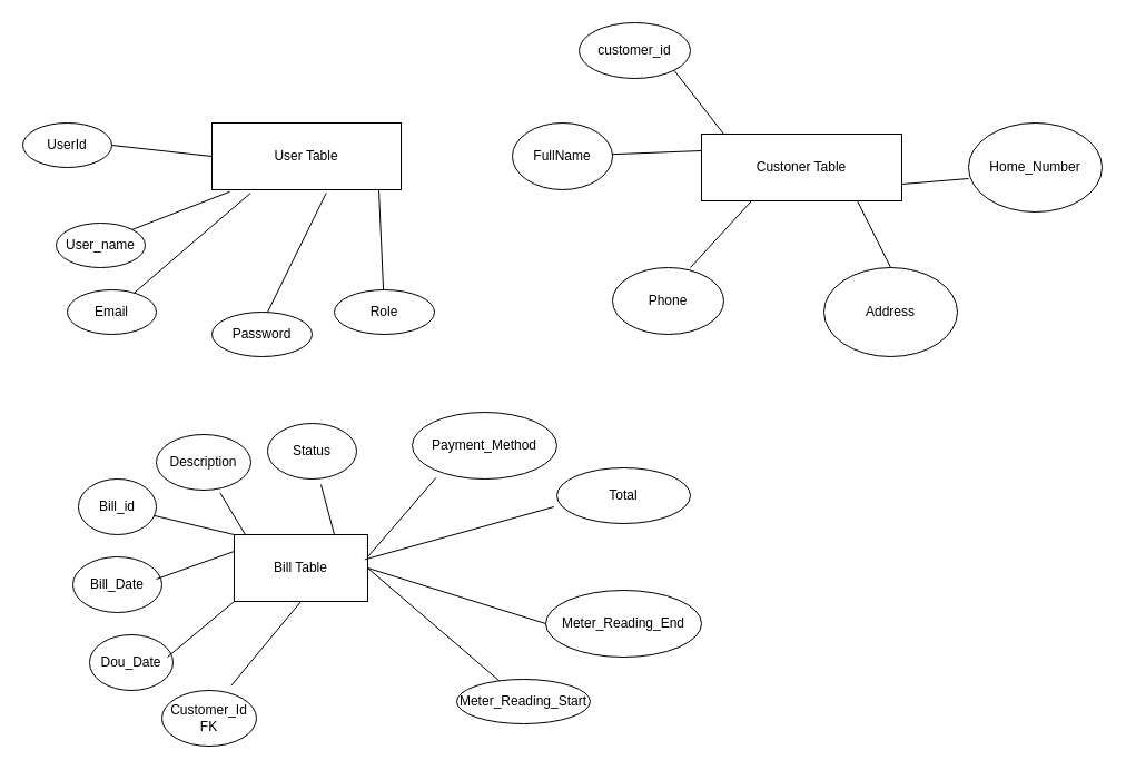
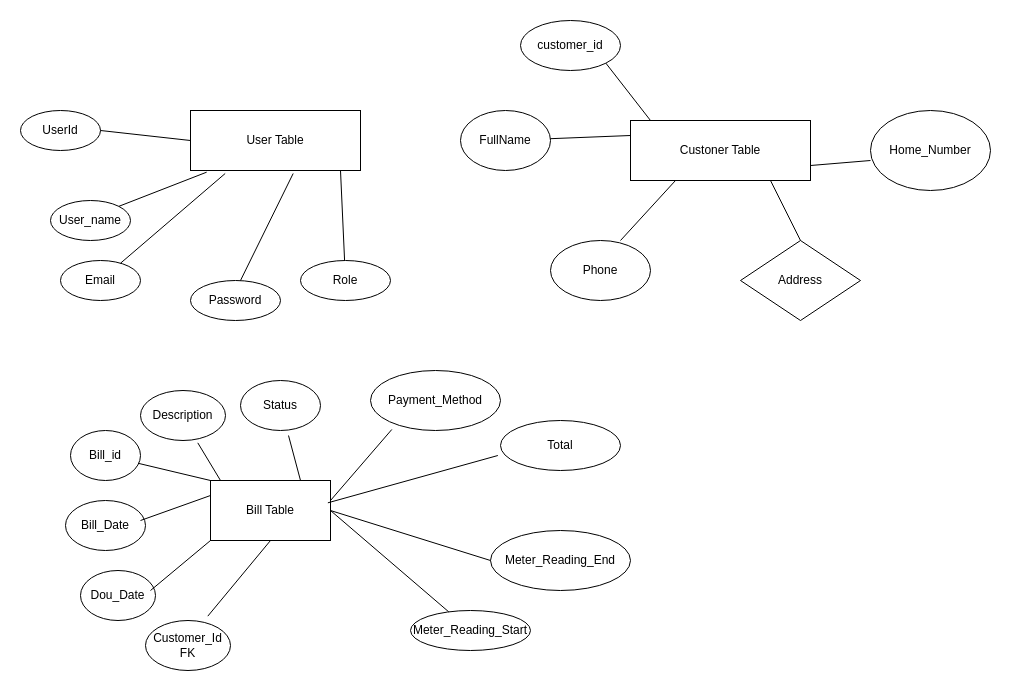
  <mxCell id="0" />
  <mxCell id="1" parent="0" />
  <mxCell id="2" value="User Table" style="rounded=0;whiteSpace=wrap;html=1;" vertex="1" parent="1"><mxGeometry x="190" y="110" width="170" height="60" as="geometry" /></mxCell>
  <mxCell id="3" value="UserId" style="ellipse;whiteSpace=wrap;html=1;" vertex="1" parent="1"><mxGeometry x="20" y="110" width="80" height="40" as="geometry" /></mxCell>
  <mxCell id="4" value="User_name" style="ellipse;whiteSpace=wrap;html=1;" vertex="1" parent="1"><mxGeometry x="50" y="200" width="80" height="40" as="geometry" /></mxCell>
  <mxCell id="5" value="Password" style="ellipse;whiteSpace=wrap;html=1;" vertex="1" parent="1"><mxGeometry x="190" y="280" width="90" height="40" as="geometry" /></mxCell>
  <mxCell id="6" value="Email" style="ellipse;whiteSpace=wrap;html=1;" vertex="1" parent="1"><mxGeometry x="60" y="260" width="80" height="40" as="geometry" /></mxCell>
  <mxCell id="7" value="Role" style="ellipse;whiteSpace=wrap;html=1;" vertex="1" parent="1"><mxGeometry x="300" y="260" width="90" height="40" as="geometry" /></mxCell>
  <mxCell id="8" value="" style="endArrow=none;html=1;entryX=0.095;entryY=1.028;entryDx=0;entryDy=0;entryPerimeter=0;exitX=1;exitY=0;exitDx=0;exitDy=0;" edge="1" parent="1" source="4" target="2"><mxGeometry width="50" height="50" relative="1" as="geometry"><mxPoint x="140" y="270" as="sourcePoint" /><mxPoint x="190" y="220" as="targetPoint" /></mxGeometry></mxCell>
  <mxCell id="9" value="" style="endArrow=none;html=1;entryX=0.204;entryY=1.05;entryDx=0;entryDy=0;entryPerimeter=0;" edge="1" parent="1" source="6" target="2"><mxGeometry width="50" height="50" relative="1" as="geometry"><mxPoint x="140" y="330" as="sourcePoint" /><mxPoint x="190" y="280" as="targetPoint" /></mxGeometry></mxCell>
  <mxCell id="10" value="" style="endArrow=none;html=1;" edge="1" parent="1" source="7"><mxGeometry width="50" height="50" relative="1" as="geometry"><mxPoint x="280" y="240" as="sourcePoint" /><mxPoint x="340" y="170" as="targetPoint" /></mxGeometry></mxCell>
  <mxCell id="11" value="" style="endArrow=none;html=1;exitX=1;exitY=0.5;exitDx=0;exitDy=0;" edge="1" parent="1" source="3"><mxGeometry width="50" height="50" relative="1" as="geometry"><mxPoint x="130" y="170" as="sourcePoint" /><mxPoint x="190" y="140" as="targetPoint" /></mxGeometry></mxCell>
  <mxCell id="12" value="" style="endArrow=none;html=1;entryX=0.604;entryY=1.05;entryDx=0;entryDy=0;entryPerimeter=0;" edge="1" parent="1" target="2"><mxGeometry width="50" height="50" relative="1" as="geometry"><mxPoint x="240" y="280" as="sourcePoint" /><mxPoint x="300" y="180" as="targetPoint" /></mxGeometry></mxCell>
  <mxCell id="13" value="Custoner Table" style="rounded=0;whiteSpace=wrap;html=1;" vertex="1" parent="1"><mxGeometry x="630" y="120" width="180" height="60" as="geometry" /></mxCell>
  <mxCell id="14" value="FullName" style="ellipse;whiteSpace=wrap;html=1;" vertex="1" parent="1"><mxGeometry x="460" y="110" width="90" height="60" as="geometry" /></mxCell>
- <mxCell id="15" value="Address" style="ellipse;whiteSpace=wrap;html=1;" vertex="1" parent="1"><mxGeometry y="240" width="120" height="80" as="geometry" x="740" /></mxCell>
+ <mxCell id="15" value="Address" style="rhombus;whiteSpace=wrap;html=1;" vertex="1" parent="1"><mxGeometry y="240" width="120" height="80" as="geometry" x="740" /></mxCell>
  <mxCell id="16" value="Home_Number" style="ellipse;whiteSpace=wrap;html=1;" vertex="1" parent="1"><mxGeometry x="870" y="110" width="120" height="80" as="geometry" /></mxCell>
  <mxCell id="17" value="Phone" style="ellipse;whiteSpace=wrap;html=1;" vertex="1" parent="1"><mxGeometry x="550" y="240" width="100" height="60" as="geometry" /></mxCell>
  <mxCell id="18" value="" style="endArrow=none;html=1;entryX=0;entryY=0.25;entryDx=0;entryDy=0;" edge="1" parent="1" source="14" target="13"><mxGeometry width="50" height="50" relative="1" as="geometry"><mxPoint x="560" y="170" as="sourcePoint" /><mxPoint x="610" y="120" as="targetPoint" /></mxGeometry></mxCell>
  <mxCell id="19" value="" style="endArrow=none;html=1;entryX=0.25;entryY=1;entryDx=0;entryDy=0;" edge="1" parent="1" target="13"><mxGeometry width="50" height="50" relative="1" as="geometry"><mxPoint x="620" y="240" as="sourcePoint" /><mxPoint x="670" y="190" as="targetPoint" /></mxGeometry></mxCell>
  <mxCell id="20" value="" style="endArrow=none;html=1;exitX=0.5;exitY=0;exitDx=0;exitDy=0;" edge="1" parent="1" source="15"><mxGeometry width="50" height="50" relative="1" as="geometry"><mxPoint x="790" y="230" as="sourcePoint" /><mxPoint x="770" y="180" as="targetPoint" /></mxGeometry></mxCell>
  <mxCell id="21" value="" style="endArrow=none;html=1;exitX=1;exitY=0.75;exitDx=0;exitDy=0;" edge="1" parent="1" source="13"><mxGeometry width="50" height="50" relative="1" as="geometry"><mxPoint x="820" y="210" as="sourcePoint" /><mxPoint x="870" y="160" as="targetPoint" /></mxGeometry></mxCell>
  <mxCell id="22" value="Bill Table" style="rounded=0;whiteSpace=wrap;html=1;" vertex="1" parent="1"><mxGeometry x="210" y="480" width="120" height="60" as="geometry" /></mxCell>
  <mxCell id="23" value="Bill_Date" style="ellipse;whiteSpace=wrap;html=1;" vertex="1" parent="1"><mxGeometry x="65" y="500" width="80" height="50" as="geometry" /></mxCell>
  <mxCell id="24" value="Dou_Date" style="ellipse;whiteSpace=wrap;html=1;" vertex="1" parent="1"><mxGeometry x="80" y="570" width="75" height="50" as="geometry" /></mxCell>
  <mxCell id="25" value="Bill_id" style="ellipse;whiteSpace=wrap;html=1;" vertex="1" parent="1"><mxGeometry x="70" y="430" width="70" height="50" as="geometry" /></mxCell>
  <mxCell id="26" value="Customer_Id&lt;br&gt;FK" style="ellipse;whiteSpace=wrap;html=1;" vertex="1" parent="1"><mxGeometry x="145" y="620" width="85" height="50" as="geometry" /></mxCell>
  <mxCell id="27" value="customer_id" style="ellipse;whiteSpace=wrap;html=1;" vertex="1" parent="1"><mxGeometry x="520" y="20" width="100" height="50" as="geometry" /></mxCell>
  <mxCell id="28" value="Status" style="ellipse;whiteSpace=wrap;html=1;" vertex="1" parent="1"><mxGeometry x="240" y="380" width="80" height="50" as="geometry" /></mxCell>
  <mxCell id="29" value="Description" style="ellipse;whiteSpace=wrap;html=1;" vertex="1" parent="1"><mxGeometry x="140" y="390" width="85" height="50" as="geometry" /></mxCell>
  <mxCell id="30" value="" style="endArrow=none;html=1;entryX=0.6;entryY=1.1;entryDx=0;entryDy=0;entryPerimeter=0;" edge="1" parent="1" target="28"><mxGeometry width="50" height="50" relative="1" as="geometry"><mxPoint x="300" y="480" as="sourcePoint" /><mxPoint x="350" y="430" as="targetPoint" /></mxGeometry></mxCell>
  <mxCell id="31" value="" style="endArrow=none;html=1;exitX=0.733;exitY=-0.087;exitDx=0;exitDy=0;exitPerimeter=0;" edge="1" parent="1" source="26"><mxGeometry width="50" height="50" relative="1" as="geometry"><mxPoint x="220" y="590" as="sourcePoint" /><mxPoint x="270" y="540" as="targetPoint" /></mxGeometry></mxCell>
  <mxCell id="32" value="" style="endArrow=none;html=1;entryX=0;entryY=0.25;entryDx=0;entryDy=0;" edge="1" parent="1" target="22"><mxGeometry width="50" height="50" relative="1" as="geometry"><mxPoint x="140" y="520" as="sourcePoint" /><mxPoint x="190" y="470" as="targetPoint" /></mxGeometry></mxCell>
  <mxCell id="33" value="" style="endArrow=none;html=1;" edge="1" parent="1"><mxGeometry width="50" height="50" relative="1" as="geometry"><mxPoint x="150" y="590" as="sourcePoint" /><mxPoint x="210" y="540" as="targetPoint" /></mxGeometry></mxCell>
  <mxCell id="34" value="" style="endArrow=none;html=1;entryX=0;entryY=0;entryDx=0;entryDy=0;" edge="1" parent="1" source="25" target="22"><mxGeometry width="50" height="50" relative="1" as="geometry"><mxPoint x="160" y="500" as="sourcePoint" /><mxPoint x="210" y="450" as="targetPoint" /></mxGeometry></mxCell>
  <mxCell id="35" value="" style="endArrow=none;html=1;entryX=0.674;entryY=1.047;entryDx=0;entryDy=0;entryPerimeter=0;" edge="1" parent="1" target="29"><mxGeometry width="50" height="50" relative="1" as="geometry"><mxPoint x="220" y="480" as="sourcePoint" /><mxPoint x="270" y="430" as="targetPoint" /></mxGeometry></mxCell>
  <mxCell id="36" value="Meter_Reading_Start" style="ellipse;whiteSpace=wrap;html=1;" vertex="1" parent="1"><mxGeometry x="410" y="610" width="120" height="40" as="geometry" /></mxCell>
  <mxCell id="37" value="" style="endArrow=none;html=1;" edge="1" parent="1" target="36"><mxGeometry width="50" height="50" relative="1" as="geometry"><mxPoint x="330" y="510" as="sourcePoint" /><mxPoint x="380" y="520" as="targetPoint" /></mxGeometry></mxCell>
  <mxCell id="38" value="Meter_Reading_End" style="ellipse;whiteSpace=wrap;html=1;" vertex="1" parent="1"><mxGeometry x="490" y="530" width="140" height="60" as="geometry" /></mxCell>
  <mxCell id="39" value="Payment_Method" style="ellipse;whiteSpace=wrap;html=1;" vertex="1" parent="1"><mxGeometry x="370" y="370" width="130" height="60" as="geometry" /></mxCell>
  <mxCell id="40" value="" style="endArrow=none;html=1;entryX=0;entryY=0.5;entryDx=0;entryDy=0;" edge="1" parent="1" target="38"><mxGeometry width="50" height="50" relative="1" as="geometry"><mxPoint x="330" y="510" as="sourcePoint" /><mxPoint x="530" y="520" as="targetPoint" /></mxGeometry></mxCell>
  <mxCell id="41" value="" style="endArrow=none;html=1;entryX=0.164;entryY=0.983;entryDx=0;entryDy=0;entryPerimeter=0;" edge="1" parent="1" target="39"><mxGeometry width="50" height="50" relative="1" as="geometry"><mxPoint x="330" y="500" as="sourcePoint" /><mxPoint x="380" y="450" as="targetPoint" /></mxGeometry></mxCell>
  <mxCell id="42" value="Total" style="ellipse;whiteSpace=wrap;html=1;" vertex="1" parent="1"><mxGeometry x="500" y="420" width="120" height="50" as="geometry" /></mxCell>
  <mxCell id="43" value="" style="endArrow=none;html=1;exitX=0.978;exitY=0.372;exitDx=0;exitDy=0;exitPerimeter=0;entryX=-0.022;entryY=0.7;entryDx=0;entryDy=0;entryPerimeter=0;" edge="1" parent="1" source="22" target="42"><mxGeometry width="50" height="50" relative="1" as="geometry"><mxPoint x="340" y="500" as="sourcePoint" /><mxPoint x="430" y="470" as="targetPoint" /></mxGeometry></mxCell>
  <mxCell id="44" value="" style="endArrow=none;html=1;entryX=1;entryY=1;entryDx=0;entryDy=0;" edge="1" parent="1" target="27"><mxGeometry width="50" height="50" relative="1" as="geometry"><mxPoint x="650" y="120" as="sourcePoint" /><mxPoint x="700" y="70" as="targetPoint" /></mxGeometry></mxCell>
